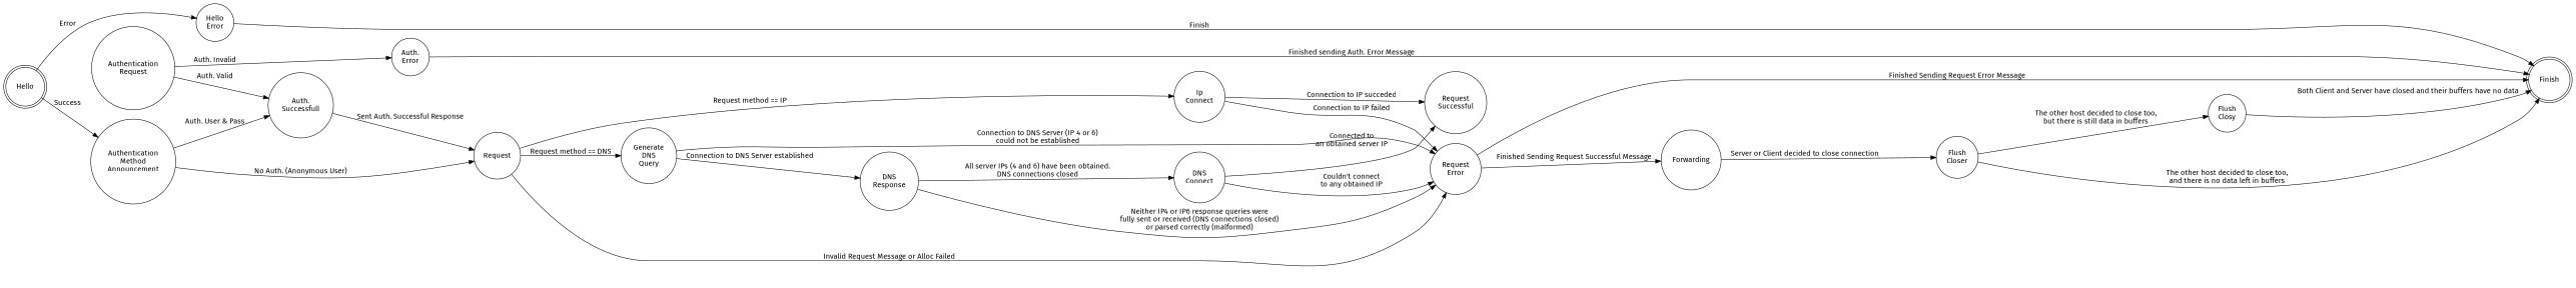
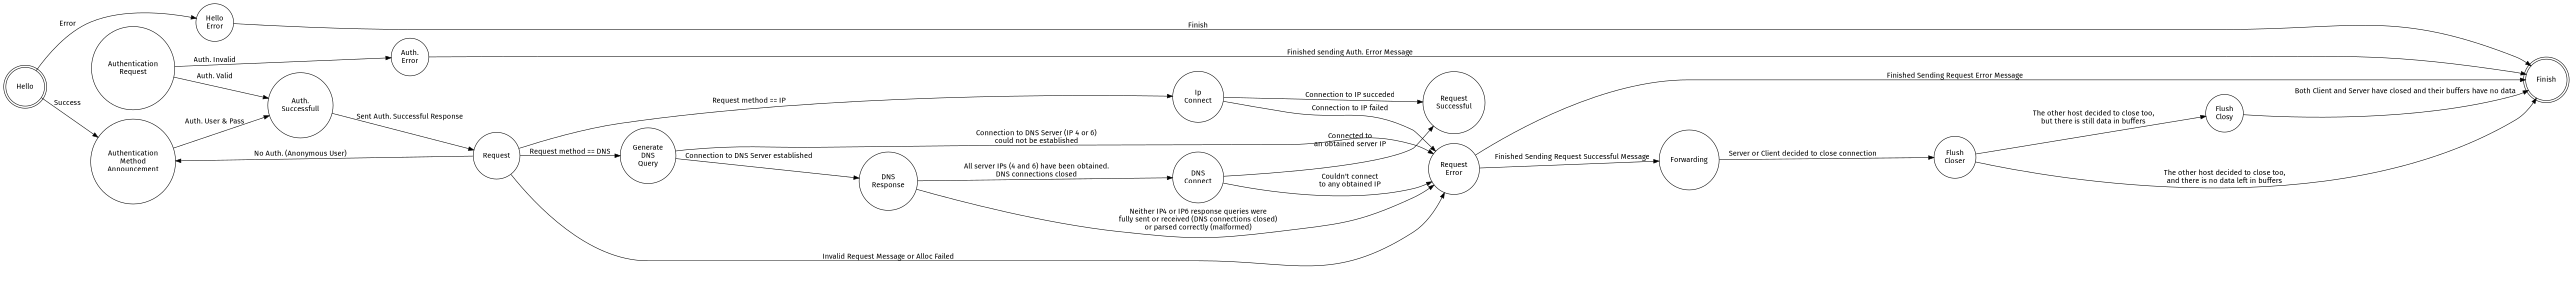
  digraph {
    fontname="Fira Sans"
    rankdir=LR
    node [fontname="Fira Sans" shape=circle]
    edge [fontname="Fira Sans"]
    n1 [label=Hello shape=doublecircle]
    n2 [label="Hello\nError"]
    n3 [label="Authentication\nMethod\nAnnouncement"]
    n4 [label=Finish shape=doublecircle]
    n5 [label=Request]
    n6 [label="Auth.\nSuccessfull"]
    n7 [label="Authentication\nRequest"]
    n8 [label="Auth.\nError"]
    n9 [label="Ip\nConnect"]
    n10 [label="Generate\nDNS\nQuery"]
    n11 [label="Request\nError"]
    n12 [label="Request\nSuccessful"]
    n13 [label="DNS\nResponse"]
    n14 [label=Forwarding]
    n15 [label="DNS\nConnect"]
    n16 [label="Flush\nCloser"]
    n17 [label="Flush\nClosy"]
    n1 -> n2 [label=Error]
    n1 -> n3 [label=Success]
    n2 -> n4 [label=Finish]
-   n3 -> n5 [label="No Auth. (Anonymous User)"]
+   n5 -> n3 [label="No Auth. (Anonymous User)"]
    n3 -> n6 [label="Auth. User & Pass"]
    n5 -> n9 [label="Request method == IP"]
    n5 -> n10 [label="Request method == DNS"]
    n5 -> n11 [label="Invalid Request Message or Alloc Failed"]
    n6 -> n5 [label="Sent Auth. Successful Response"]
    n7 -> n6 [label="Auth. Valid"]
    n7 -> n8 [label="Auth. Invalid"]
    n8 -> n4 [label="Finished sending Auth. Error Message"]
    n9 -> n11 [label="Connection to IP failed"]
    n9 -> n12 [label="Connection to IP succeded"]
    n10 -> n11 [label="Connection to DNS Server (IP 4 or 6)\ncould not be established"]
    n10 -> n13 [label="Connection to DNS Server established"]
    n11 -> n4 [label="Finished Sending Request Error Message"]
    n11 -> n14 [label="Finished Sending Request Successful Message"]
    n13 -> n11 [label="Neither IP4 or IP6 response queries were\nfully sent or received (DNS connections closed)\nor parsed correctly (malformed)"]
    n13 -> n15 [label="All server IPs (4 and 6) have been obtained.\nDNS connections closed"]
    n14 -> n16 [label="Server or Client decided to close connection"]
    n15 -> n11 [label="Couldn't connect\nto any obtained IP"]
    n15 -> n12 [label="Connected to\nan obtained server IP"]
    n16 -> n4 [label="The other host decided to close too,\nand there is no data left in buffers"]
    n16 -> n17 [label="The other host decided to close too,\nbut there is still data in buffers"]
    n17 -> n4 [label="Both Client and Server have closed and their buffers have no data"]
  }
